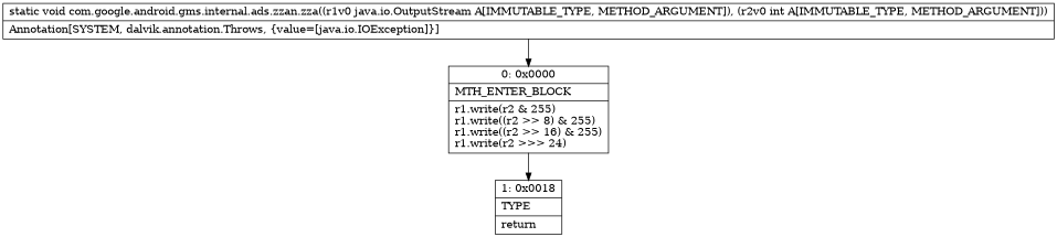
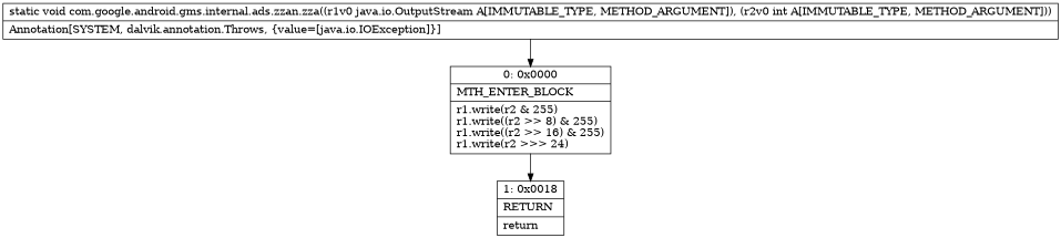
  digraph {
    node [shape=record]
    n1 [label="{0\:\ 0x0000|MTH_ENTER_BLOCK\l|r1.write(r2 & 255)\lr1.write((r2 \>\> 8) & 255)\lr1.write((r2 \>\> 16) & 255)\lr1.write(r2 \>\>\> 24)\l}"]
-   n2 [label="{1\:\ 0x0018|TYPE\l|return\l}"]
+   n2 [label="{1\:\ 0x0018|RETURN\l|return\l}"]
    n3 [label="{static void com.google.android.gms.internal.ads.zzan.zza((r1v0 java.io.OutputStream A[IMMUTABLE_TYPE, METHOD_ARGUMENT]), (r2v0 int A[IMMUTABLE_TYPE, METHOD_ARGUMENT]))  | Annotation[SYSTEM, dalvik.annotation.Throws, \{value=[java.io.IOException]\}]\l}"]
    n1 -> n2
    n3 -> n1
  }
